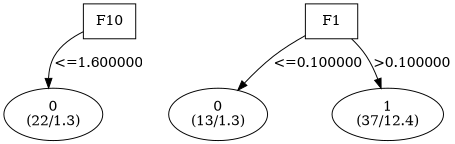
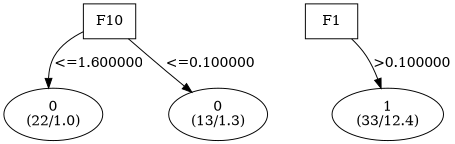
  digraph {
    node [shape=ellipse]
    n1 [label="F10\n" shape=box]
-   n2 [label="0\n(22/1.3)"]
+   n2 [label="0\n(22/1.0)"]
    n3 [label="F1\n" shape=box]
    n4 [label="0\n(13/1.3)"]
-   n5 [label="1\n(37/12.4)"]
+   n5 [label="1\n(33/12.4)"]
    n1 -> n2 [label="<=1.600000"]
-   n3 -> n4 [label="<=0.100000"]
+   n1 -> n4 [label="<=0.100000"]
    n3 -> n5 [label=">0.100000"]
  }
